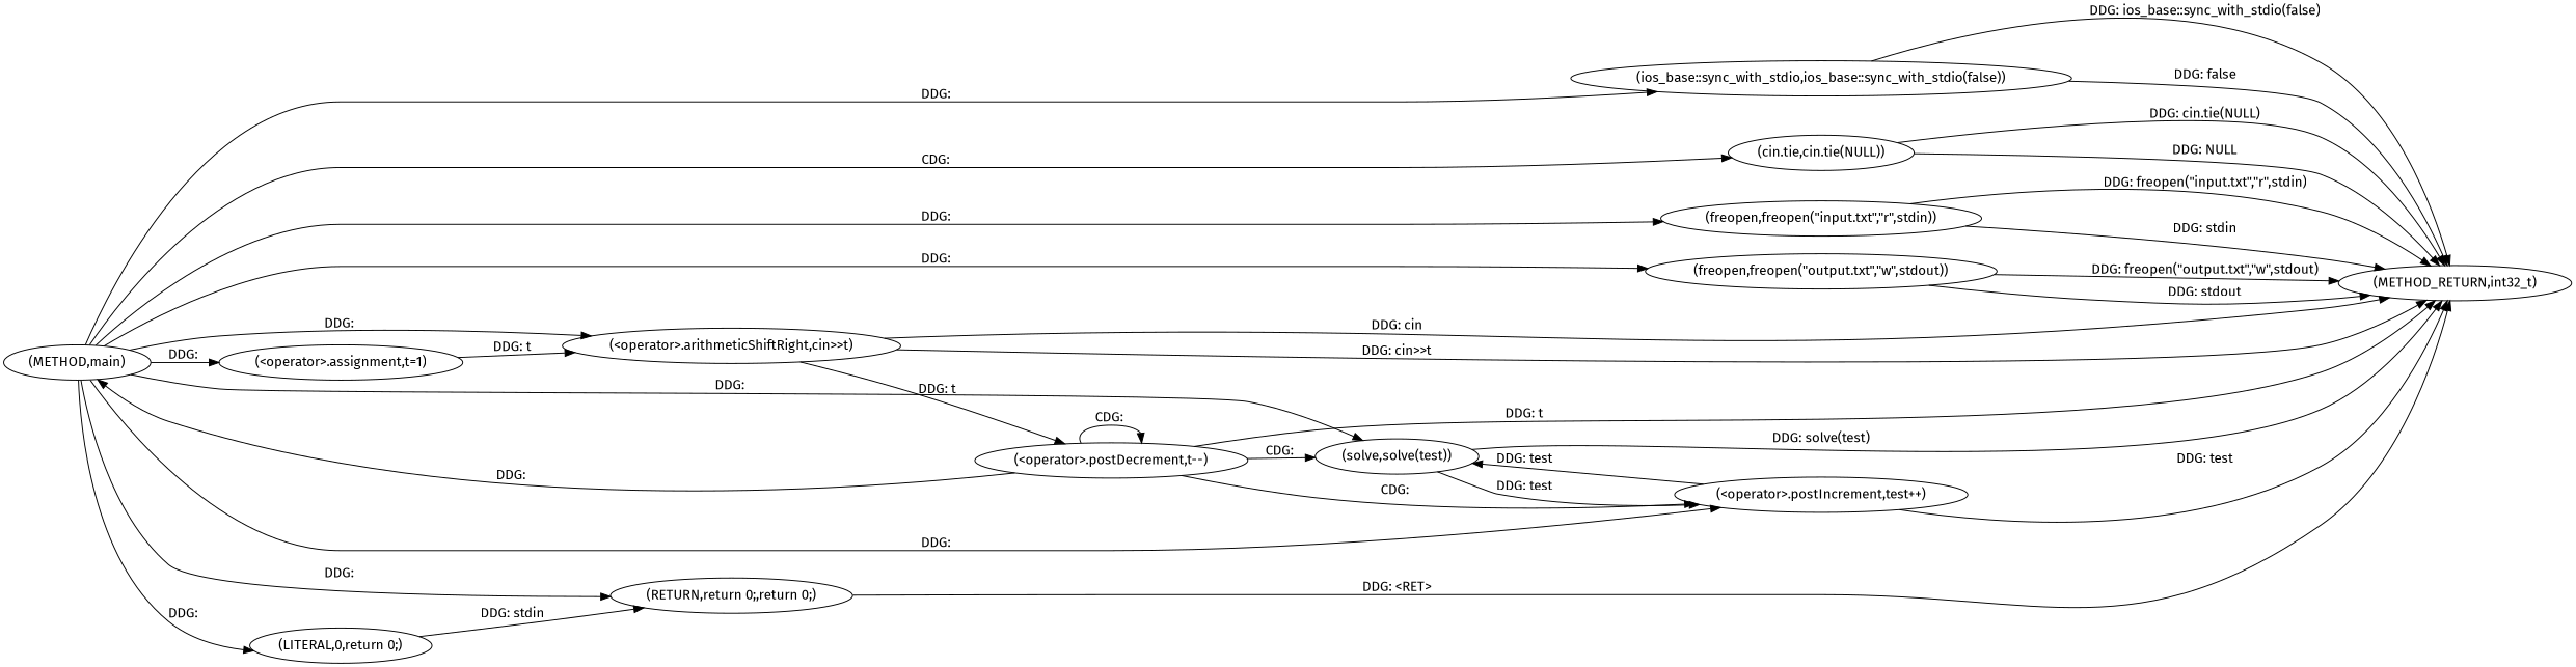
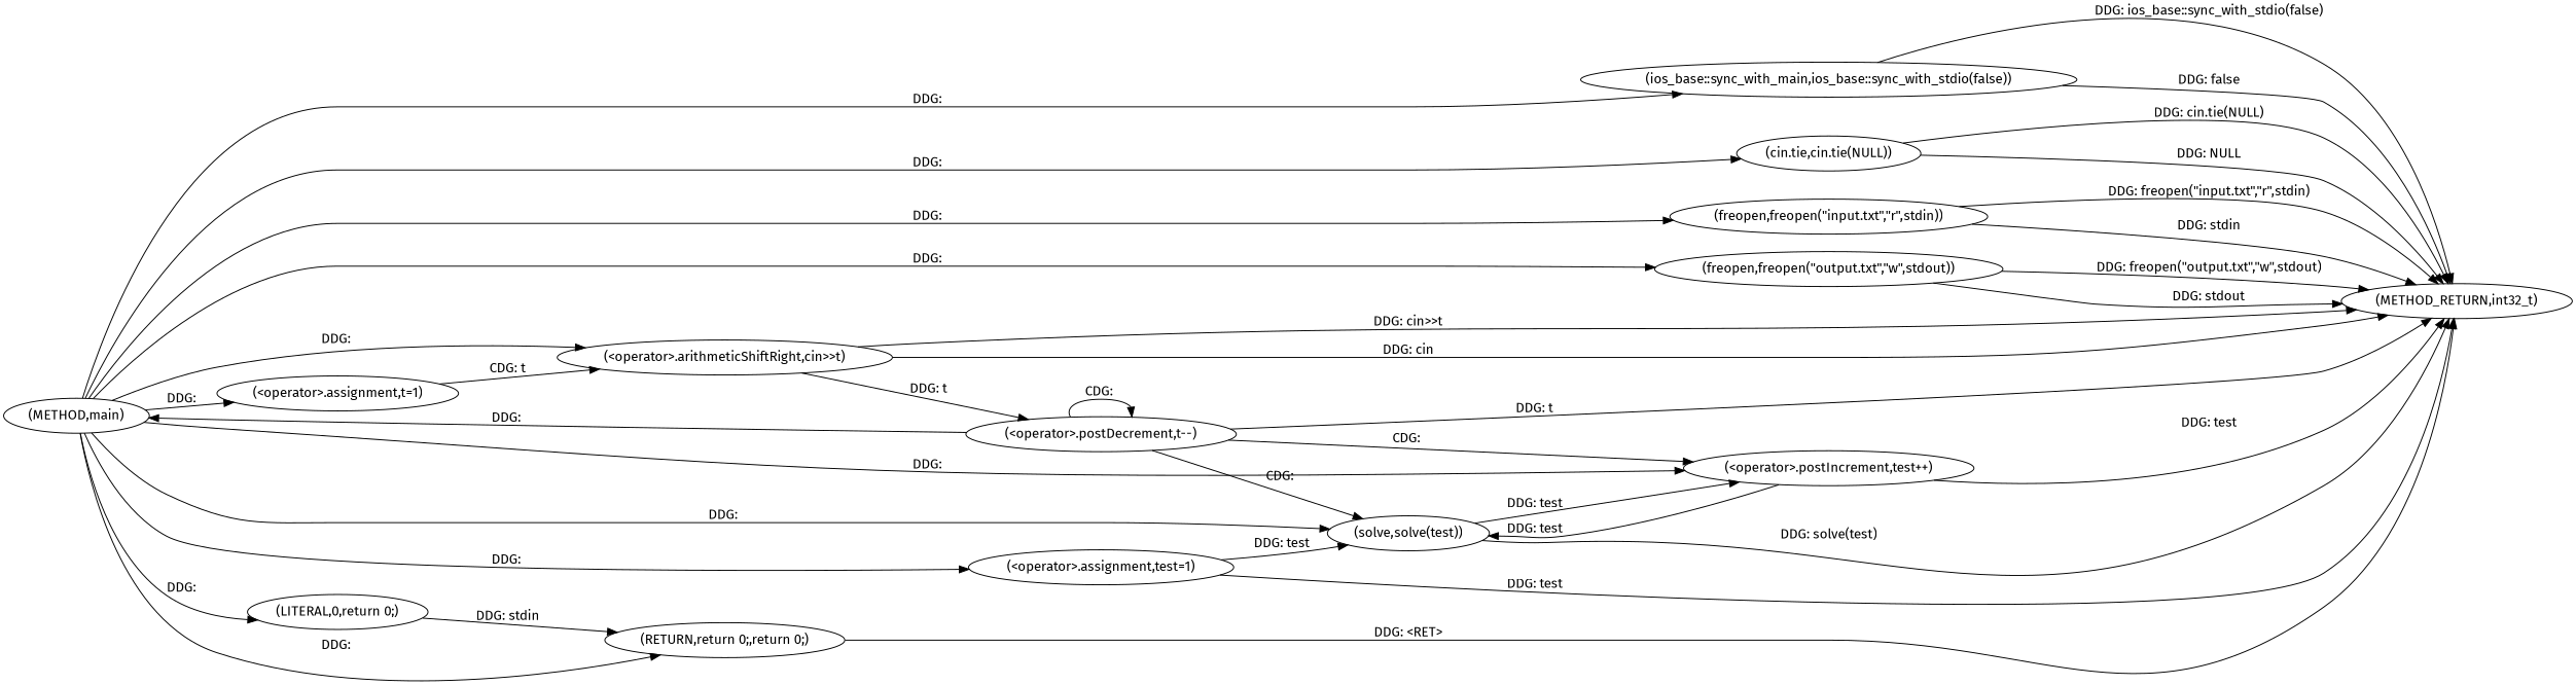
  digraph {
    fontname="Fira Sans"
    rankdir=LR
    node [fontname="Fira Sans"]
    edge [fontname="Fira Sans"]
    n1 [label="(METHOD,main)"]
-   n2 [label="(ios_base::sync_with_stdio,ios_base::sync_with_stdio(false))"]
+   n2 [label="(ios_base::sync_with_main,ios_base::sync_with_stdio(false))"]
    n3 [label="(cin.tie,cin.tie(NULL))"]
    n4 [label="(freopen,freopen(\"input.txt\",\"r\",stdin))"]
    n5 [label="(freopen,freopen(\"output.txt\",\"w\",stdout))"]
    n6 [label="(<operator>.assignment,t=1)"]
    n7 [label="(<operator>.arithmeticShiftRight,cin>>t)"]
+   n8 [label="(<operator>.assignment,test=1)"]
    n9 [label="(RETURN,return 0;,return 0;)"]
    n10 [label="(LITERAL,0,return 0;)"]
    n11 [label="(solve,solve(test))"]
    n12 [label="(<operator>.postIncrement,test++)"]
    n13 [label="(METHOD_RETURN,int32_t)"]
    n14 [label="(<operator>.postDecrement,t--)"]
    n1 -> n2 [label="DDG: "]
-   n1 -> n3 [label="CDG: "]
+   n1 -> n3 [label="DDG: "]
    n1 -> n4 [label="DDG: "]
    n1 -> n5 [label="DDG: "]
    n1 -> n6 [label="DDG: "]
    n1 -> n7 [label="DDG: "]
+   n1 -> n8 [label="DDG: "]
    n1 -> n9 [label="DDG: "]
    n1 -> n10 [label="DDG: "]
    n1 -> n11 [label="DDG: "]
    n1 -> n12 [label="DDG: "]
    n2 -> n13 [label="DDG: ios_base::sync_with_stdio(false)"]
    n2 -> n13 [label="DDG: false"]
    n3 -> n13 [label="DDG: cin.tie(NULL)"]
    n3 -> n13 [label="DDG: NULL"]
    n4 -> n13 [label="DDG: freopen(\"input.txt\",\"r\",stdin)"]
    n4 -> n13 [label="DDG: stdin"]
    n5 -> n13 [label="DDG: freopen(\"output.txt\",\"w\",stdout)"]
    n5 -> n13 [label="DDG: stdout"]
-   n6 -> n7 [label="DDG: t"]
+   n6 -> n7 [label="CDG: t"]
    n7 -> n13 [label="DDG: cin>>t"]
    n7 -> n13 [label="DDG: cin"]
    n7 -> n14 [label="DDG: t"]
+   n8 -> n11 [label="DDG: test"]
+   n8 -> n13 [label="DDG: test"]
    n9 -> n13 [label="DDG: <RET>"]
    n10 -> n9 [label="DDG: stdin"]
    n11 -> n12 [label="DDG: test"]
    n11 -> n13 [label="DDG: solve(test)"]
    n12 -> n11 [label="DDG: test"]
    n12 -> n13 [label="DDG: test"]
    n14 -> n1 [label="DDG: "]
    n14 -> n11 [label="CDG: "]
    n14 -> n12 [label="CDG: "]
    n14 -> n13 [label="DDG: t"]
    n14 -> n14 [label="CDG: "]
  }
